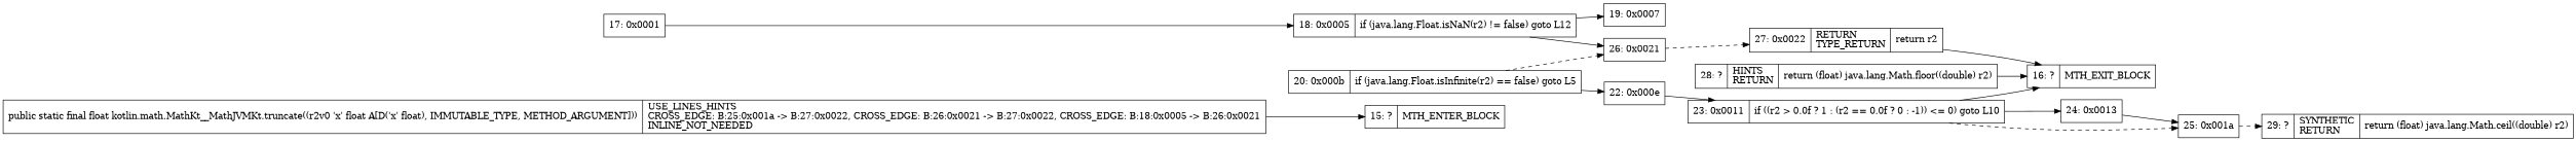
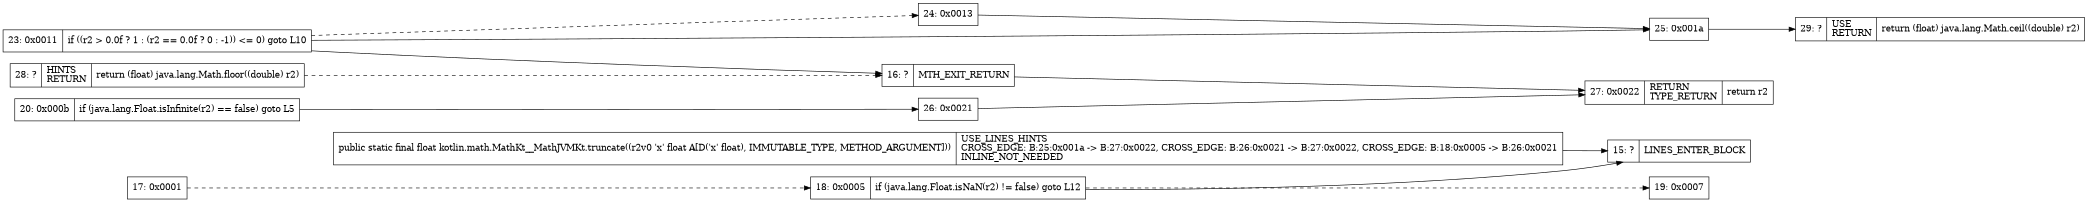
  digraph {
    rankdir=LR
    node [shape=record]
-   n1 [label="{15\:\ ?|MTH_ENTER_BLOCK\l}"]
+   n1 [label="{15\:\ ?|LINES_ENTER_BLOCK\l}"]
    n2 [label="{17\:\ 0x0001}"]
    n3 [label="{18\:\ 0x0005|if (java.lang.Float.isNaN(r2) != false) goto L12\l}"]
    n4 [label="{19\:\ 0x0007}"]
    n5 [label="{26\:\ 0x0021}"]
    n6 [label="{27\:\ 0x0022|RETURN\lTYPE_RETURN\l|return r2\l}"]
    n7 [label="{20\:\ 0x000b|if (java.lang.Float.isInfinite(r2) == false) goto L5\l}"]
-   n8 [label="{22\:\ 0x000e}"]
    n9 [label="{23\:\ 0x0011|if ((r2 \> 0.0f ? 1 : (r2 == 0.0f ? 0 : \-1)) \<= 0) goto L10\l}"]
    n10 [label="{24\:\ 0x0013}"]
    n11 [label="{25\:\ 0x001a}"]
-   n12 [label="{16\:\ ?|MTH_EXIT_BLOCK\l}"]
-   n13 [label="{29\:\ ?|SYNTHETIC\lRETURN\l|return (float) java.lang.Math.ceil((double) r2)\l}"]
+   n12 [label="{16\:\ ?|MTH_EXIT_RETURN\l}"]
+   n13 [label="{29\:\ ?|USE\lRETURN\l|return (float) java.lang.Math.ceil((double) r2)\l}"]
    n14 [label="{28\:\ ?|HINTS\lRETURN\l|return (float) java.lang.Math.floor((double) r2)\l}"]
    n15 [label="{public static final float kotlin.math.MathKt__MathJVMKt.truncate((r2v0 'x' float A[D('x' float), IMMUTABLE_TYPE, METHOD_ARGUMENT]))  | USE_LINES_HINTS\lCROSS_EDGE: B:25:0x001a \-\> B:27:0x0022, CROSS_EDGE: B:26:0x0021 \-\> B:27:0x0022, CROSS_EDGE: B:18:0x0005 \-\> B:26:0x0021\lINLINE_NOT_NEEDED\l}"]
-   n2 -> n3
-   n3 -> n4 [style=solid]
-   n3 -> n5
-   n5 -> n6 [style=dashed]
-   n6 -> n12
-   n7 -> n5 [style=dashed]
-   n7 -> n8
-   n8 -> n9
-   n9 -> n10 [style=solid]
-   n9 -> n11 [style=dashed]
+   n2 -> n3 [style=dashed]
+   n3 -> n4 [style=dashed]
+   n3 -> n1
+   n5 -> n6
+   n12 -> n6
+   n7 -> n5 [style=solid]
+   n9 -> n10 [style=dashed]
+   n9 -> n11
    n9 -> n12
    n10 -> n11
-   n11 -> n13 [style=dashed]
-   n14 -> n12
+   n11 -> n13
+   n14 -> n12 [style=dashed]
    n15 -> n1
  }
